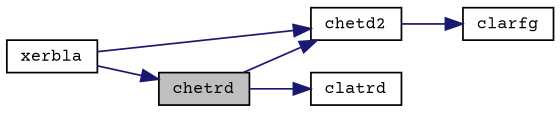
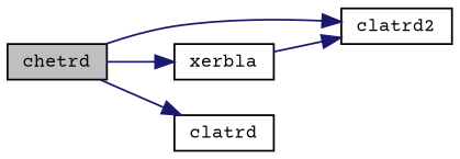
  digraph {
    fontname="Courier Prime"
    rankdir=LR
    node [color=black fillcolor=white fontname="Courier Prime" fontsize=10 shape=record style=filled]
    edge [color=midnightblue fontname="Courier Prime" fontsize=10 labelfontname=Helvetica labelfontsize=10 style=solid]
    n1 [fillcolor=grey75 fontcolor=black height=0.2 label=chetrd width=0.4]
-   n2 [height=0.2 label=chetd2 width=0.4]
+   n2 [height=0.2 label=clatrd2 width=0.4]
    n3 [height=0.2 label=xerbla width=0.4]
    n4 [height=0.2 label=clatrd width=0.4]
-   n5 [height=0.2 label=clarfg width=0.4]
    n1 -> n2
-   n3 -> n1
+   n1 -> n3
    n1 -> n4
-   n2 -> n5
    n3 -> n2
  }
